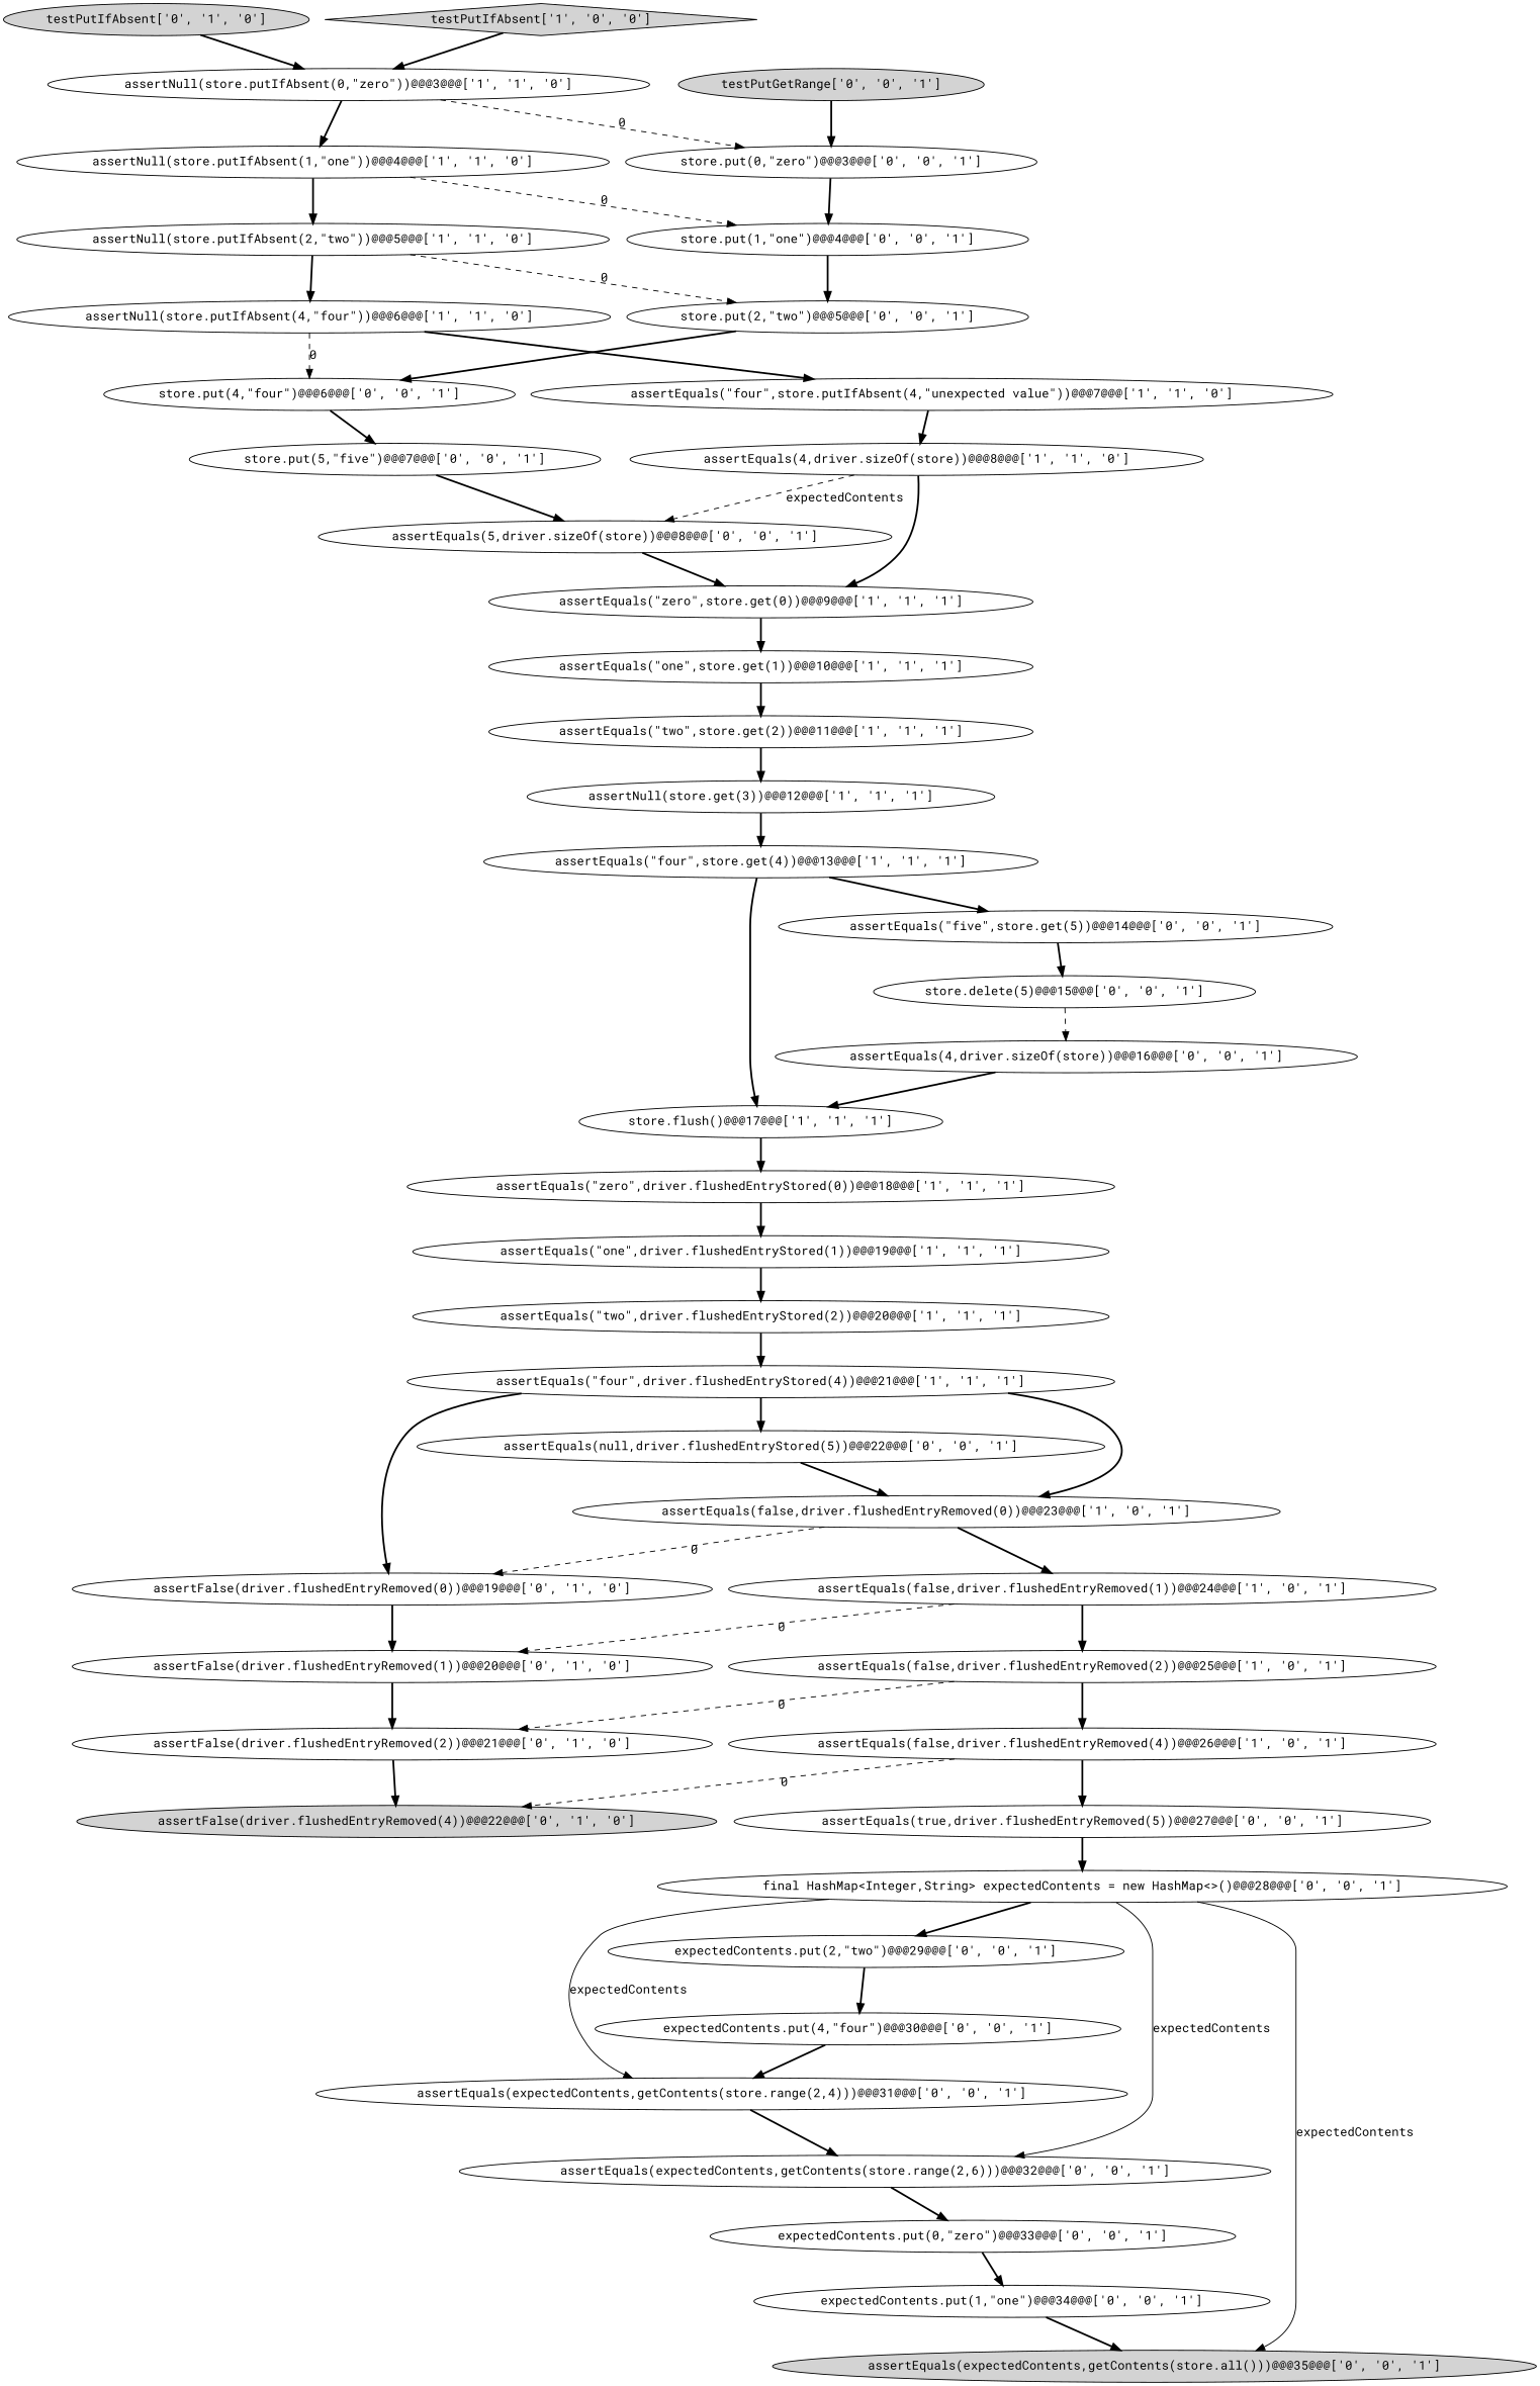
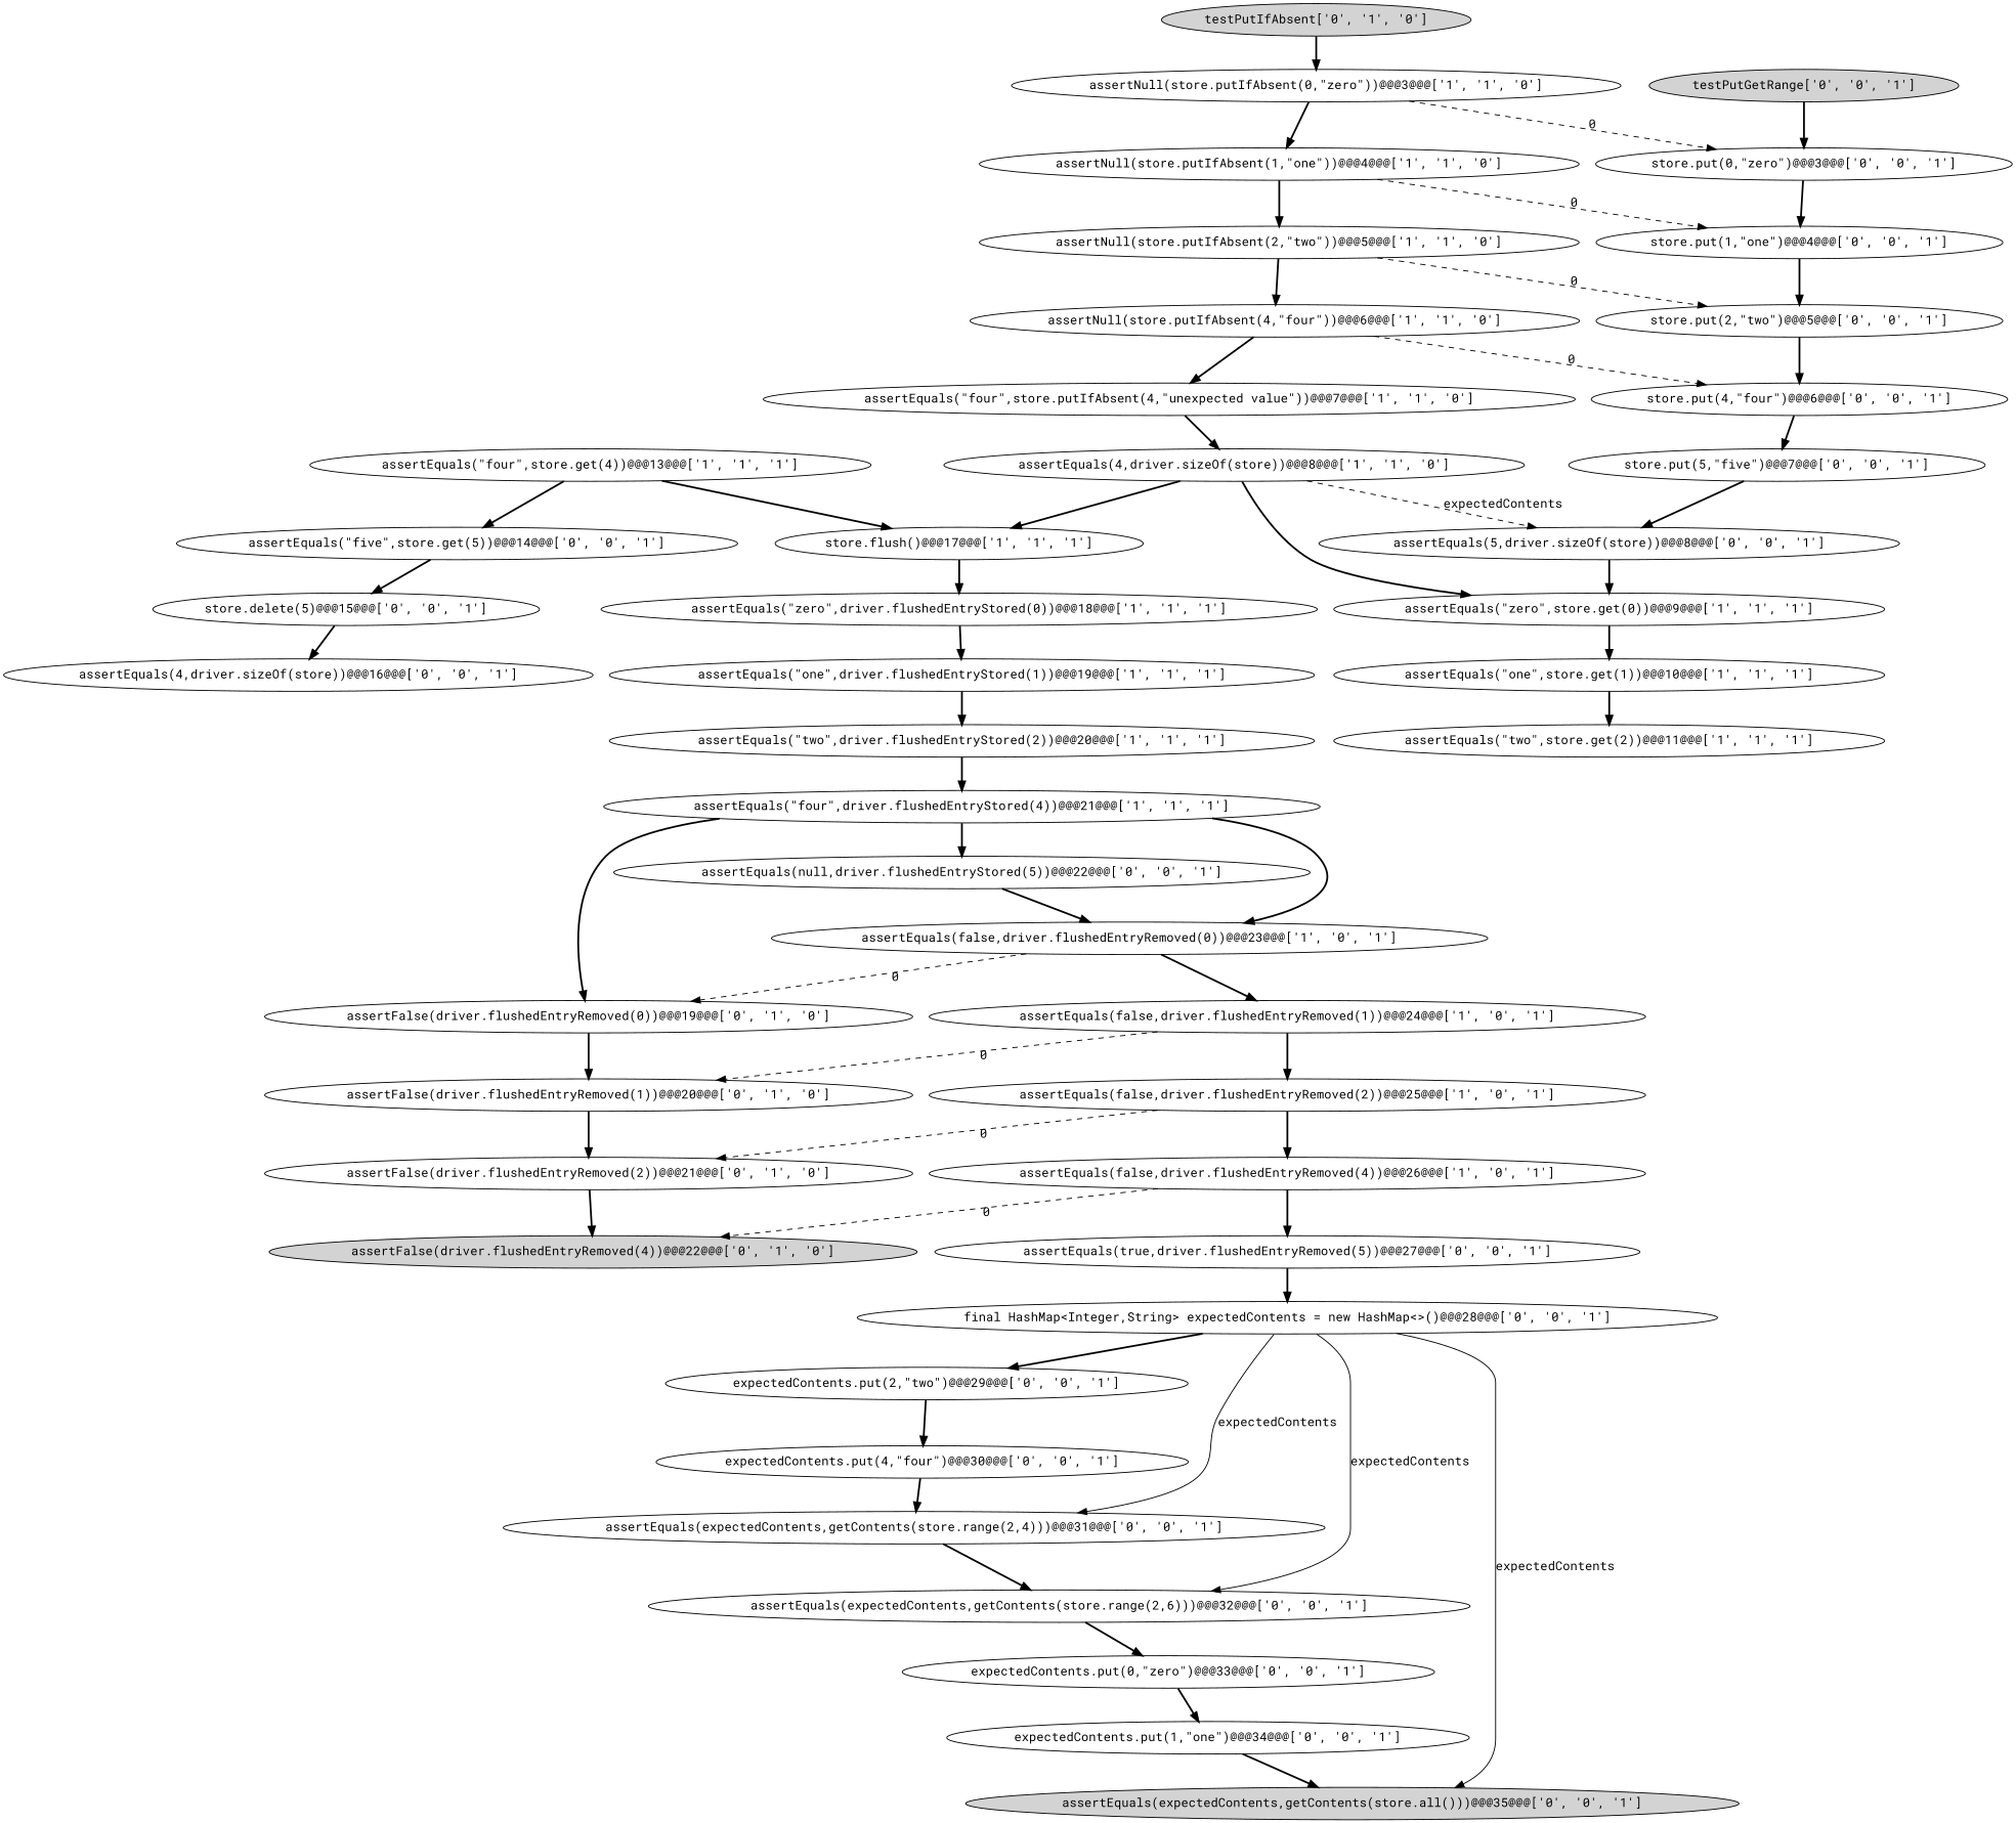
  digraph {
    fontname="Roboto Mono"
    node [fillcolor=white fontname="Roboto Mono" shape=ellipse style=filled]
    edge [fontname="Roboto Mono" style=bold]
    n1 [label="assertEquals(\"four\",driver.flushedEntryStored(4))@@@21@@@['1', '1', '1']"]
    n2 [label="assertEquals(false,driver.flushedEntryRemoved(0))@@@23@@@['1', '0', '1']"]
    n3 [label="assertFalse(driver.flushedEntryRemoved(0))@@@19@@@['0', '1', '0']"]
    n4 [label="assertEquals(null,driver.flushedEntryStored(5))@@@22@@@['0', '0', '1']"]
    n5 [label="assertEquals(false,driver.flushedEntryRemoved(1))@@@24@@@['1', '0', '1']"]
    n6 [label="assertFalse(driver.flushedEntryRemoved(1))@@@20@@@['0', '1', '0']"]
    n7 [label="store.put(5,\"five\")@@@7@@@['0', '0', '1']"]
    n8 [label="assertEquals(5,driver.sizeOf(store))@@@8@@@['0', '0', '1']"]
    n9 [label="assertEquals(\"zero\",store.get(0))@@@9@@@['1', '1', '1']"]
    n10 [label="assertEquals(\"two\",store.get(2))@@@11@@@['1', '1', '1']"]
-   n11 [label="assertNull(store.get(3))@@@12@@@['1', '1', '1']"]
    n12 [label="assertEquals(\"four\",store.get(4))@@@13@@@['1', '1', '1']"]
    n13 [label="store.delete(5)@@@15@@@['0', '0', '1']"]
    n14 [label="assertEquals(4,driver.sizeOf(store))@@@16@@@['0', '0', '1']"]
    n15 [label="store.flush()@@@17@@@['1', '1', '1']"]
    n16 [label="assertEquals(\"zero\",driver.flushedEntryStored(0))@@@18@@@['1', '1', '1']"]
    n17 [label="assertEquals(\"one\",store.get(1))@@@10@@@['1', '1', '1']"]
    n18 [label="assertEquals(\"one\",driver.flushedEntryStored(1))@@@19@@@['1', '1', '1']"]
    n19 [label="assertEquals(\"two\",driver.flushedEntryStored(2))@@@20@@@['1', '1', '1']"]
    n20 [label="assertFalse(driver.flushedEntryRemoved(2))@@@21@@@['0', '1', '0']"]
    n21 [fillcolor=lightgray label="assertFalse(driver.flushedEntryRemoved(4))@@@22@@@['0', '1', '0']"]
    n22 [label="expectedContents.put(0,\"zero\")@@@33@@@['0', '0', '1']"]
    n23 [label="expectedContents.put(1,\"one\")@@@34@@@['0', '0', '1']"]
    n24 [fillcolor=lightgray label="assertEquals(expectedContents,getContents(store.all()))@@@35@@@['0', '0', '1']"]
    n25 [label="assertEquals(false,driver.flushedEntryRemoved(2))@@@25@@@['1', '0', '1']"]
    n26 [label="assertEquals(\"five\",store.get(5))@@@14@@@['0', '0', '1']"]
    n27 [label="assertEquals(expectedContents,getContents(store.range(2,6)))@@@32@@@['0', '0', '1']"]
    n28 [label="assertEquals(false,driver.flushedEntryRemoved(4))@@@26@@@['1', '0', '1']"]
    n29 [label="assertEquals(true,driver.flushedEntryRemoved(5))@@@27@@@['0', '0', '1']"]
    n30 [label="store.put(1,\"one\")@@@4@@@['0', '0', '1']"]
    n31 [label="store.put(2,\"two\")@@@5@@@['0', '0', '1']"]
    n32 [label="store.put(4,\"four\")@@@6@@@['0', '0', '1']"]
    n33 [label="final HashMap<Integer,String> expectedContents = new HashMap<>()@@@28@@@['0', '0', '1']"]
    n34 [label="expectedContents.put(2,\"two\")@@@29@@@['0', '0', '1']"]
    n35 [label="assertEquals(expectedContents,getContents(store.range(2,4)))@@@31@@@['0', '0', '1']"]
    n36 [label="expectedContents.put(4,\"four\")@@@30@@@['0', '0', '1']"]
    n37 [label="assertEquals(4,driver.sizeOf(store))@@@8@@@['1', '1', '0']"]
    n38 [label="assertNull(store.putIfAbsent(4,\"four\"))@@@6@@@['1', '1', '0']"]
    n39 [label="assertEquals(\"four\",store.putIfAbsent(4,\"unexpected value\"))@@@7@@@['1', '1', '0']"]
    n40 [label="assertNull(store.putIfAbsent(1,\"one\"))@@@4@@@['1', '1', '0']"]
    n41 [label="assertNull(store.putIfAbsent(2,\"two\"))@@@5@@@['1', '1', '0']"]
    n42 [fillcolor=lightgray label="testPutGetRange['0', '0', '1']"]
    n43 [label="store.put(0,\"zero\")@@@3@@@['0', '0', '1']"]
    n44 [fillcolor=lightgray label="testPutIfAbsent['0', '1', '0']"]
    n45 [label="assertNull(store.putIfAbsent(0,\"zero\"))@@@3@@@['1', '1', '0']"]
-   n46 [fillcolor=lightgray label="testPutIfAbsent['1', '0', '0']" shape=diamond]
    n1 -> n2
    n1 -> n3
    n1 -> n4
    n2 -> n3 [label=0 style=dashed]
    n2 -> n5
    n3 -> n6
    n4 -> n2
    n5 -> n6 [label=0 style=dashed]
    n5 -> n25
    n6 -> n20
    n7 -> n8
    n8 -> n9
    n9 -> n17
-   n10 -> n11
-   n11 -> n12
    n12 -> n15
    n12 -> n26
-   n13 -> n14 [style=dashed]
-   n14 -> n15
+   n13 -> n14
+   n37 -> n15
    n15 -> n16
    n16 -> n18
    n17 -> n10
    n18 -> n19
    n19 -> n1
    n20 -> n21
    n22 -> n23
    n23 -> n24
    n25 -> n20 [label=0 style=dashed]
    n25 -> n28
    n26 -> n13
    n27 -> n22
    n28 -> n21 [label=0 style=dashed]
    n28 -> n29
    n29 -> n33
    n30 -> n31
    n31 -> n32
    n32 -> n7
    n33 -> n24 [label=expectedContents style=solid]
    n33 -> n27 [label=expectedContents style=solid]
    n33 -> n34
    n33 -> n35 [label=expectedContents style=solid]
    n34 -> n36
    n35 -> n27
    n36 -> n35
    n37 -> n8 [label=expectedContents style=dashed]
    n37 -> n9
    n38 -> n32 [label=0 style=dashed]
    n38 -> n39
    n39 -> n37
    n40 -> n30 [label=0 style=dashed]
    n40 -> n41
    n41 -> n31 [label=0 style=dashed]
    n41 -> n38
    n42 -> n43
    n43 -> n30
    n44 -> n45
    n45 -> n40
    n45 -> n43 [label=0 style=dashed]
-   n46 -> n45
  }
